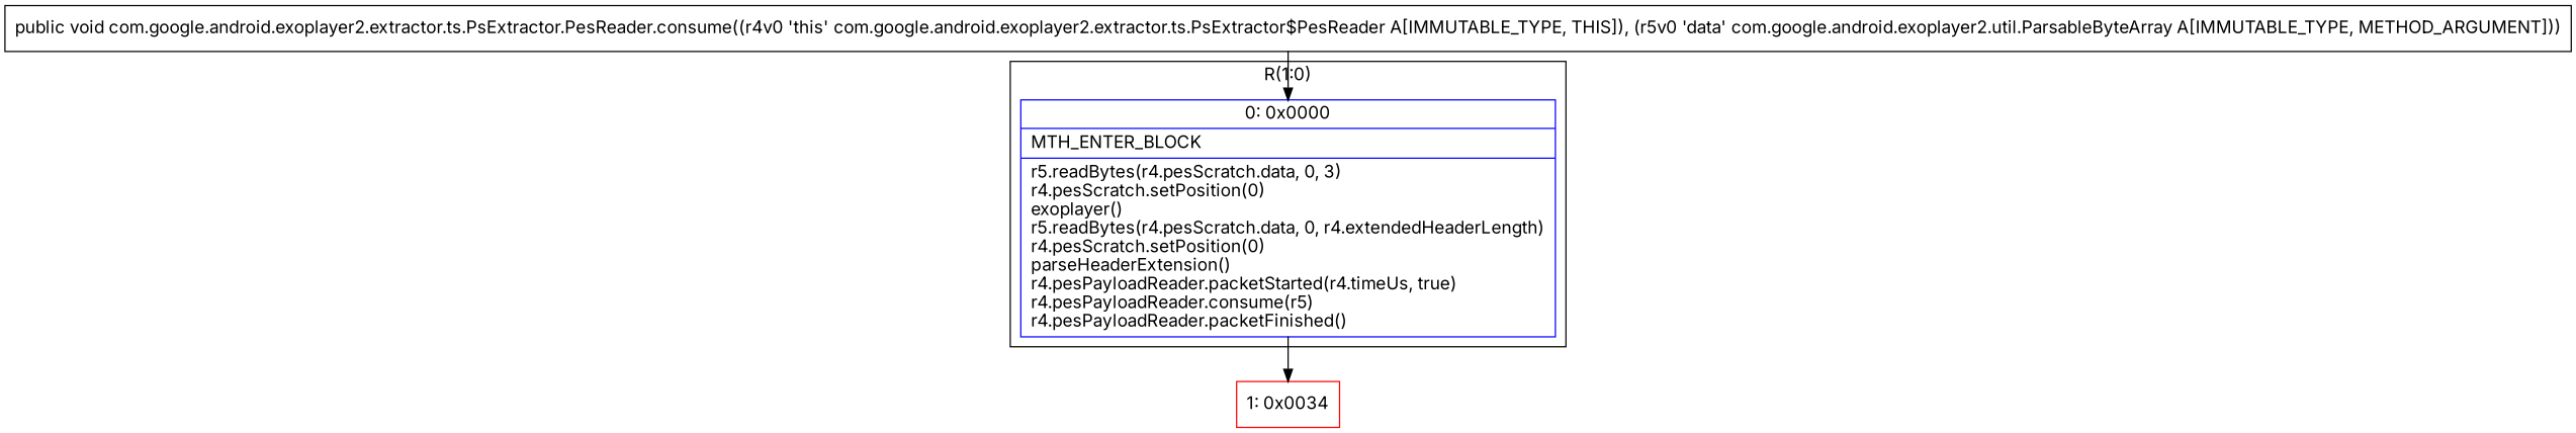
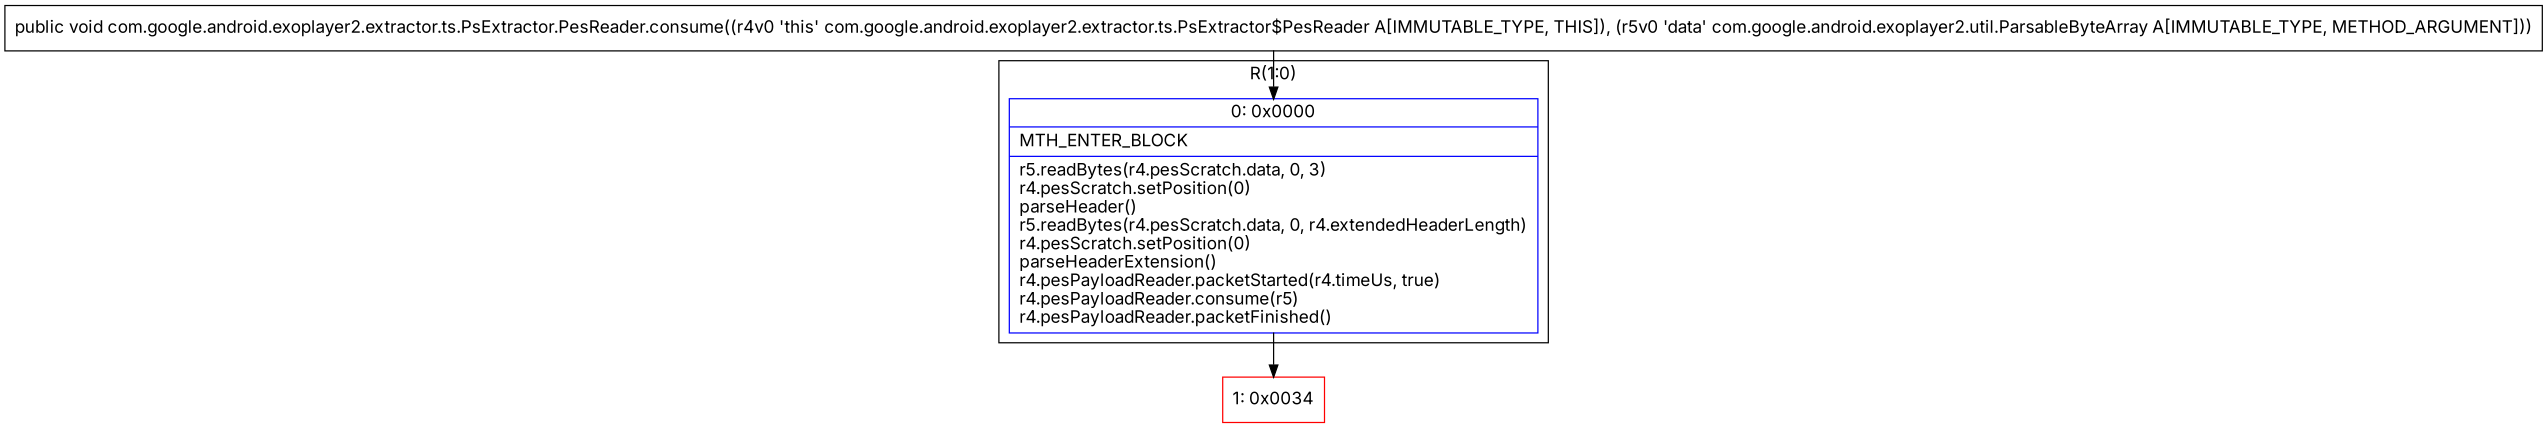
  digraph {
    fontname=Inter
    node [shape=record fontname=Inter]
    edge [fontname=Inter]
-   n1 [color=blue label="{0\:\ 0x0000|MTH_ENTER_BLOCK\l|r5.readBytes(r4.pesScratch.data, 0, 3)\lr4.pesScratch.setPosition(0)\lexoplayer()\lr5.readBytes(r4.pesScratch.data, 0, r4.extendedHeaderLength)\lr4.pesScratch.setPosition(0)\lparseHeaderExtension()\lr4.pesPayloadReader.packetStarted(r4.timeUs, true)\lr4.pesPayloadReader.consume(r5)\lr4.pesPayloadReader.packetFinished()\l}"]
+   n1 [color=blue label="{0\:\ 0x0000|MTH_ENTER_BLOCK\l|r5.readBytes(r4.pesScratch.data, 0, 3)\lr4.pesScratch.setPosition(0)\lparseHeader()\lr5.readBytes(r4.pesScratch.data, 0, r4.extendedHeaderLength)\lr4.pesScratch.setPosition(0)\lparseHeaderExtension()\lr4.pesPayloadReader.packetStarted(r4.timeUs, true)\lr4.pesPayloadReader.consume(r5)\lr4.pesPayloadReader.packetFinished()\l}"]
    n2 [color=red label="{1\:\ 0x0034}"]
    n3 [label="{public void com.google.android.exoplayer2.extractor.ts.PsExtractor.PesReader.consume((r4v0 'this' com.google.android.exoplayer2.extractor.ts.PsExtractor$PesReader A[IMMUTABLE_TYPE, THIS]), (r5v0 'data' com.google.android.exoplayer2.util.ParsableByteArray A[IMMUTABLE_TYPE, METHOD_ARGUMENT])) }"]
    subgraph cluster_1 {
      label="R(1:0)"
      n1
    }
    n1 -> n2
    n3 -> n1
  }
